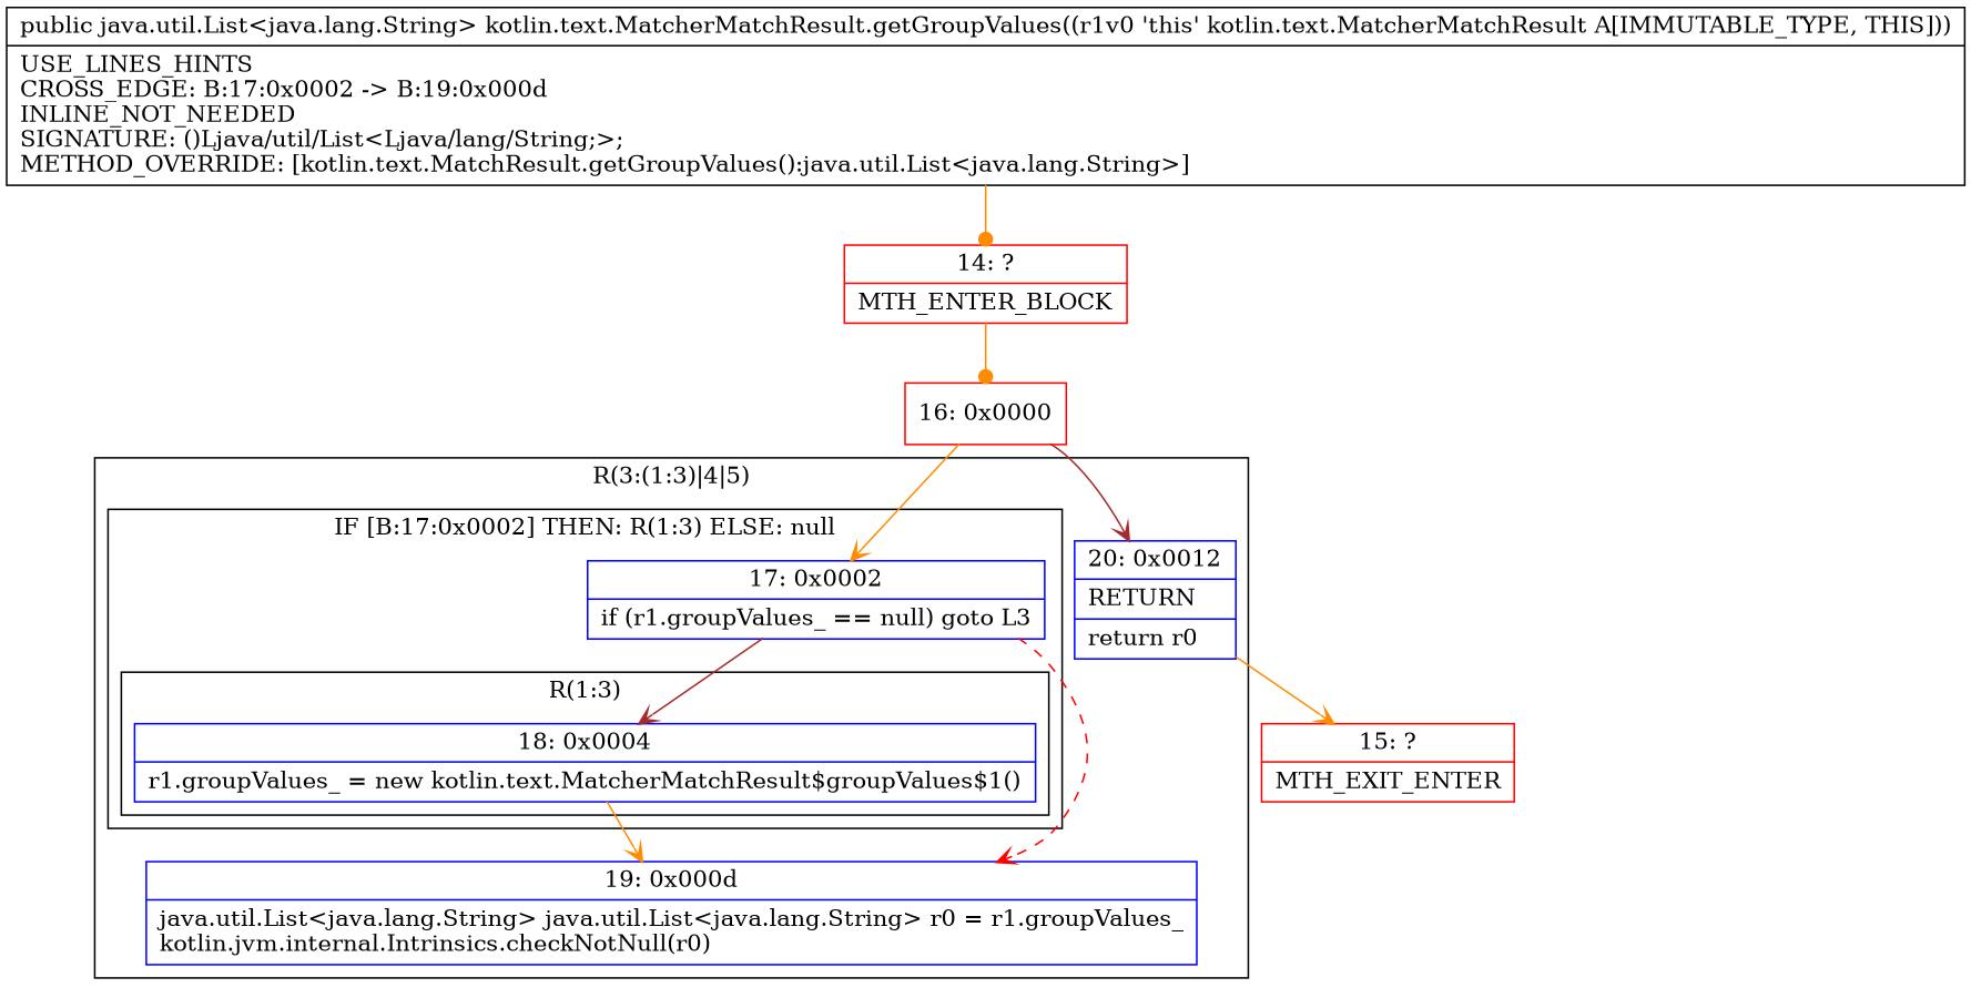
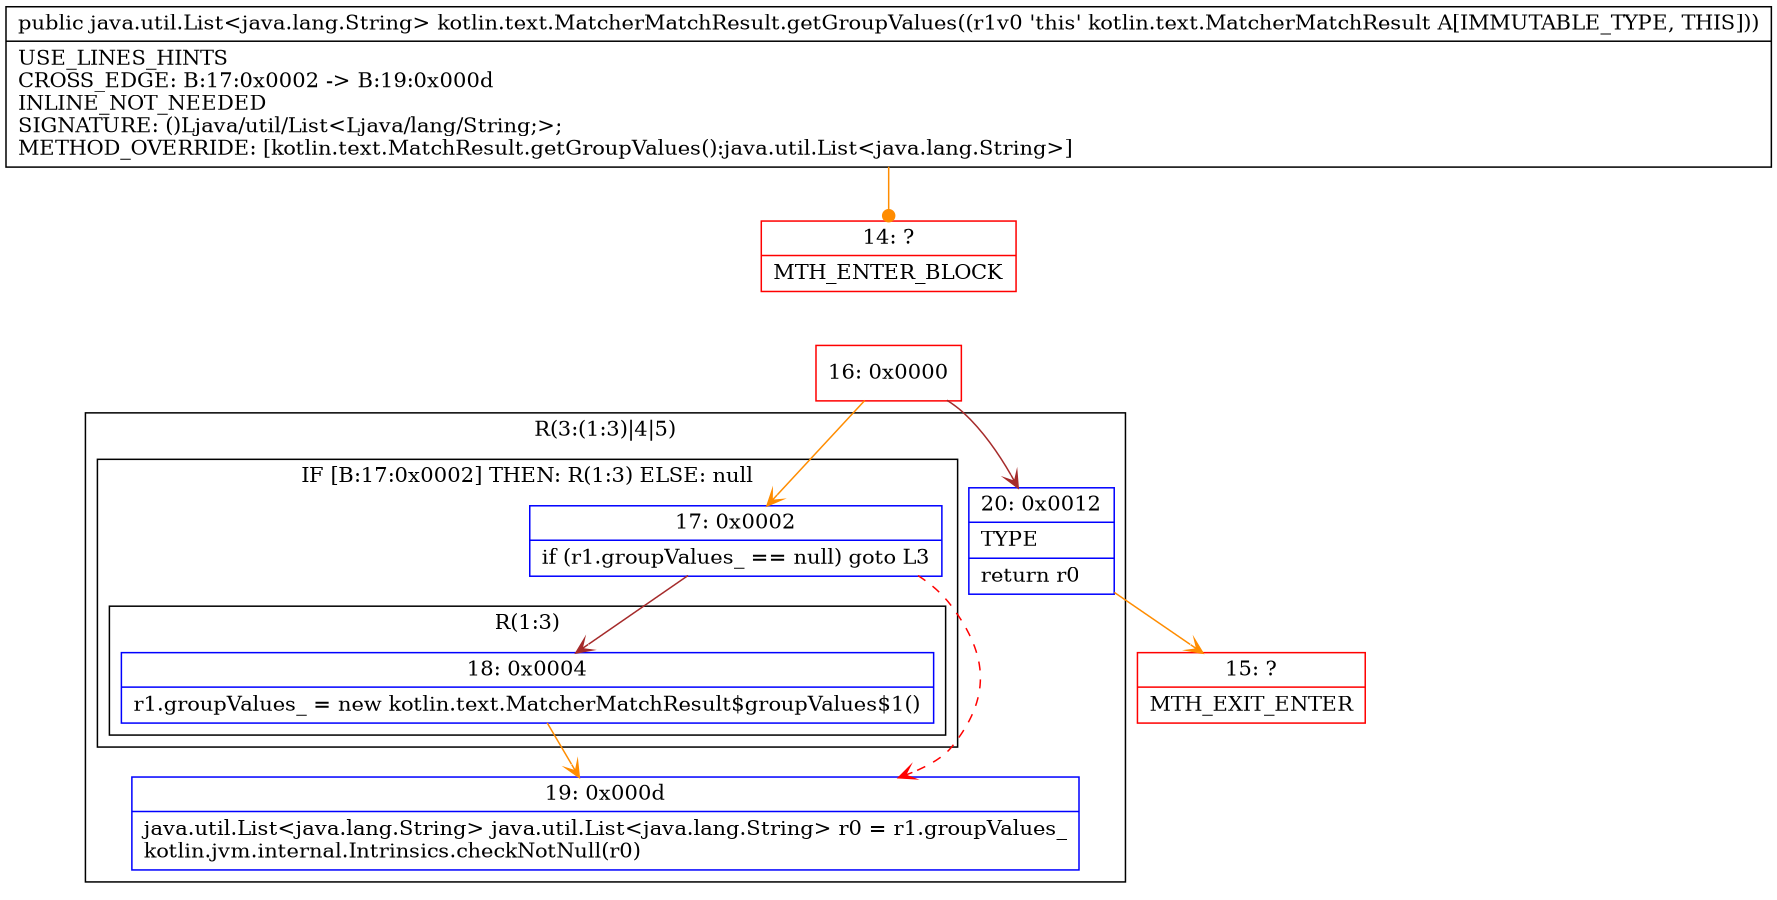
  digraph {
    node [color=blue shape=record]
    edge [arrowhead=vee color=darkorange]
    n1 [label="{18\:\ 0x0004|r1.groupValues_ = new kotlin.text.MatcherMatchResult$groupValues$1()\l}"]
    n2 [label="{17\:\ 0x0002|if (r1.groupValues_ == null) goto L3\l}"]
    n3 [label="{19\:\ 0x000d|java.util.List\<java.lang.String\> java.util.List\<java.lang.String\> r0 = r1.groupValues_\lkotlin.jvm.internal.Intrinsics.checkNotNull(r0)\l}"]
-   n4 [label="{20\:\ 0x0012|RETURN\l|return r0\l}"]
+   n4 [label="{20\:\ 0x0012|TYPE\l|return r0\l}"]
    n5 [color=red label="{15\:\ ?|MTH_EXIT_ENTER\l}"]
    n6 [color=red label="{14\:\ ?|MTH_ENTER_BLOCK\l}"]
    n7 [color=red label="{16\:\ 0x0000}"]
    n8 [label="{public java.util.List\<java.lang.String\> kotlin.text.MatcherMatchResult.getGroupValues((r1v0 'this' kotlin.text.MatcherMatchResult A[IMMUTABLE_TYPE, THIS]))  | USE_LINES_HINTS\lCROSS_EDGE: B:17:0x0002 \-\> B:19:0x000d\lINLINE_NOT_NEEDED\lSIGNATURE: ()Ljava\/util\/List\<Ljava\/lang\/String;\>;\lMETHOD_OVERRIDE: [kotlin.text.MatchResult.getGroupValues():java.util.List\<java.lang.String\>]\l}" color=""]
    subgraph cluster_1 {
      label="R(3:(1:3)|4|5)"
      n3
      n4
      subgraph cluster_2 {
        label="IF [B:17:0x0002] THEN: R(1:3) ELSE: null"
        n2
        subgraph cluster_3 {
          label="R(1:3)"
          n1
        }
      }
    }
    n1 -> n3
    n2 -> n1 [color=brown]
    n2 -> n3 [color=red style=dashed]
    n4 -> n5
-   n6 -> n7 [arrowhead=dot]
    n7 -> n2
    n7 -> n4 [color=brown]
    n8 -> n6 [arrowhead=dot]
  }
